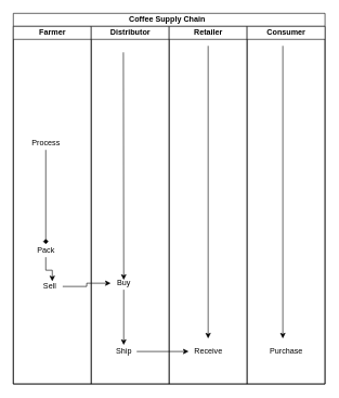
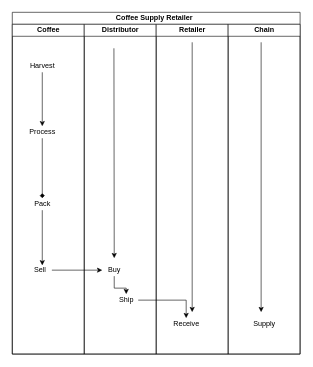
  <mxCell id="0" />
  <mxCell id="1" parent="0" />
- <mxCell id="2" value="Coffee Supply Chain&amp;nbsp;&amp;nbsp;" style="swimlane;html=1;childLayout=stackLayout;resizeParent=1;resizeParentMax=0;startSize=20;" parent="1" vertex="1"><mxGeometry x="20" y="20" width="480" height="570" as="geometry" /></mxCell>
- <mxCell id="3" value="Farmer" style="swimlane;html=1;startSize=20;" parent="2" vertex="1"><mxGeometry y="20" width="120" height="550" as="geometry" /></mxCell>
+ <mxCell id="2" value="Coffee Supply Retailer&amp;nbsp;&amp;nbsp;" style="swimlane;html=1;childLayout=stackLayout;resizeParent=1;resizeParentMax=0;startSize=20;" parent="1" vertex="1"><mxGeometry x="20" y="20" width="480" height="570" as="geometry" /></mxCell>
+ <mxCell id="3" value="Coffee" style="swimlane;html=1;startSize=20;" parent="2" vertex="1"><mxGeometry y="20" width="120" height="550" as="geometry" /></mxCell>
+ <mxCell id="4" style="edgeStyle=orthogonalEdgeStyle;rounded=0;orthogonalLoop=1;jettySize=auto;html=1;" parent="3" source="5" target="6" edge="1"><mxGeometry relative="1" as="geometry" /></mxCell>
+ <mxCell id="5" value="Harvest" style="text;html=1;align=center;verticalAlign=middle;resizable=0;points=[];autosize=1;" parent="3" vertex="1"><mxGeometry x="20" y="60" width="60" height="20" as="geometry" /></mxCell>
  <mxCell id="6" value="Process" style="text;html=1;align=center;verticalAlign=middle;resizable=0;points=[];autosize=1;" parent="3" vertex="1"><mxGeometry x="20" y="170" width="60" height="20" as="geometry" /></mxCell>
- <mxCell id="7" value="Sell" style="text;html=1;align=center;verticalAlign=middle;resizable=0;points=[];autosize=1;" parent="3" vertex="1"><mxGeometry x="36" y="390" width="40" height="20" as="geometry" /></mxCell>
- <mxCell id="8" value="Pack" style="text;html=1;align=center;verticalAlign=middle;resizable=0;points=[];autosize=1;" parent="3" vertex="1"><mxGeometry x="30" y="335" width="40" height="20" as="geometry" /></mxCell>
+ <mxCell id="7" value="Sell" style="text;html=1;align=center;verticalAlign=middle;resizable=0;points=[];autosize=1;" parent="3" vertex="1"><mxGeometry x="26" y="400" width="40" height="20" as="geometry" /></mxCell>
+ <mxCell id="8" value="Pack" style="text;html=1;align=center;verticalAlign=middle;resizable=0;points=[];autosize=1;" parent="3" vertex="1"><mxGeometry x="30" y="290" width="40" height="20" as="geometry" /></mxCell>
  <mxCell id="9" style="edgeStyle=orthogonalEdgeStyle;rounded=0;orthogonalLoop=1;jettySize=auto;html=1;entryX=0.6;entryY=0.1;entryDx=0;entryDy=0;entryPerimeter=0;" parent="3" source="8" target="7" edge="1"><mxGeometry relative="1" as="geometry" /></mxCell>
  <mxCell id="10" style="edgeStyle=orthogonalEdgeStyle;rounded=0;orthogonalLoop=1;jettySize=auto;html=1;endArrow=diamond;" parent="3" source="6" target="8" edge="1"><mxGeometry relative="1" as="geometry" /></mxCell>
  <mxCell id="11" value="Distributor" style="swimlane;html=1;startSize=20;" parent="2" vertex="1"><mxGeometry x="120" y="20" width="120" height="550" as="geometry" /></mxCell>
- <mxCell id="12" value="Ship" style="text;html=1;align=center;verticalAlign=middle;resizable=0;points=[];autosize=1;" parent="11" vertex="1"><mxGeometry x="30" y="490" width="40" height="20" as="geometry" /></mxCell>
+ <mxCell id="12" value="Ship" style="text;html=1;align=center;verticalAlign=middle;resizable=0;points=[];autosize=1;" parent="11" vertex="1"><mxGeometry x="50" y="450" width="40" height="20" as="geometry" /></mxCell>
  <mxCell id="13" style="edgeStyle=orthogonalEdgeStyle;rounded=0;orthogonalLoop=1;jettySize=auto;html=1;" parent="11" source="14" target="12" edge="1"><mxGeometry relative="1" as="geometry" /></mxCell>
- <mxCell id="14" value="Buy&lt;br&gt;" style="text;html=1;align=center;verticalAlign=middle;resizable=0;points=[];autosize=1;" parent="11" vertex="1"><mxGeometry x="30" y="385" width="40" height="20" as="geometry" /></mxCell>
+ <mxCell id="14" value="Buy&lt;br&gt;" style="text;html=1;align=center;verticalAlign=middle;resizable=0;points=[];autosize=1;" parent="11" vertex="1"><mxGeometry x="30" y="400" width="40" height="20" as="geometry" /></mxCell>
  <mxCell id="15" value="" style="endArrow=classic;html=1;" edge="1" parent="11"><mxGeometry width="50" height="50" relative="1" as="geometry"><mxPoint x="49.5" y="40" as="sourcePoint" /><mxPoint x="50" y="390" as="targetPoint" /></mxGeometry></mxCell>
  <mxCell id="16" value="Retailer" style="swimlane;html=1;startSize=20;" parent="2" vertex="1"><mxGeometry x="240" y="20" width="120" height="550" as="geometry" /></mxCell>
- <mxCell id="17" value="Receive" style="text;html=1;align=center;verticalAlign=middle;resizable=0;points=[];autosize=1;" parent="16" vertex="1"><mxGeometry x="30" y="490" width="60" height="20" as="geometry" /></mxCell>
+ <mxCell id="17" value="Receive" style="text;html=1;align=center;verticalAlign=middle;resizable=0;points=[];autosize=1;" parent="16" vertex="1"><mxGeometry x="20" y="490" width="60" height="20" as="geometry" /></mxCell>
  <mxCell id="18" value="" style="endArrow=classic;html=1;" edge="1" parent="16"><mxGeometry width="50" height="50" relative="1" as="geometry"><mxPoint x="60" y="30" as="sourcePoint" /><mxPoint x="60" y="480" as="targetPoint" /></mxGeometry></mxCell>
- <mxCell id="19" value="Consumer" style="swimlane;html=1;startSize=20;" parent="2" vertex="1"><mxGeometry x="360" y="20" width="120" height="550" as="geometry" /></mxCell>
- <mxCell id="20" value="Purchase" style="text;html=1;align=center;verticalAlign=middle;resizable=0;points=[];autosize=1;" parent="19" vertex="1"><mxGeometry x="25" y="490" width="70" height="20" as="geometry" /></mxCell>
+ <mxCell id="19" value="Chain" style="swimlane;html=1;startSize=20;" parent="2" vertex="1"><mxGeometry x="360" y="20" width="120" height="550" as="geometry" /></mxCell>
+ <mxCell id="20" value="Supply" style="text;html=1;align=center;verticalAlign=middle;resizable=0;points=[];autosize=1;" parent="19" vertex="1"><mxGeometry x="25" y="490" width="70" height="20" as="geometry" /></mxCell>
  <mxCell id="21" style="edgeStyle=orthogonalEdgeStyle;rounded=0;orthogonalLoop=1;jettySize=auto;html=1;" parent="2" source="7" target="14" edge="1"><mxGeometry relative="1" as="geometry" /></mxCell>
  <mxCell id="22" style="edgeStyle=orthogonalEdgeStyle;rounded=0;orthogonalLoop=1;jettySize=auto;html=1;" parent="2" source="12" target="17" edge="1"><mxGeometry relative="1" as="geometry" /></mxCell>
  <mxCell id="23" value="" style="endArrow=classic;html=1;" parent="1" edge="1"><mxGeometry width="50" height="50" relative="1" as="geometry"><mxPoint x="435" y="70" as="sourcePoint" /><mxPoint x="435" y="520" as="targetPoint" /></mxGeometry></mxCell>
